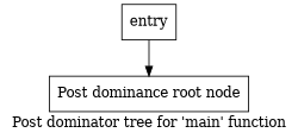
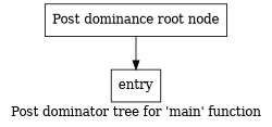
  digraph {
    label="Post dominator tree for 'main' function"
    node [shape=record]
    n1 [label="{Post dominance root node}"]
    n2 [label="{entry}"]
-   n2 -> n1
+   n1 -> n2
  }
